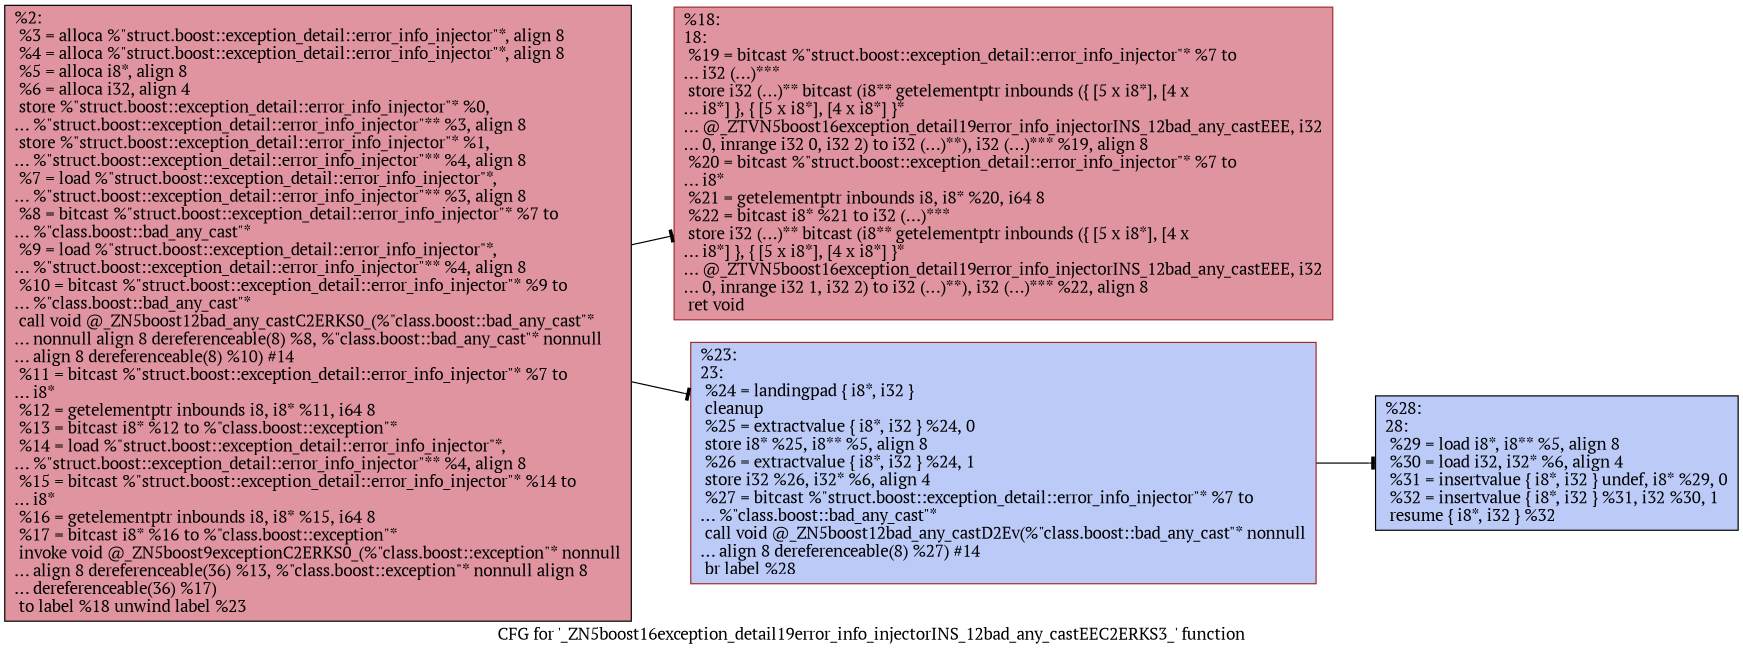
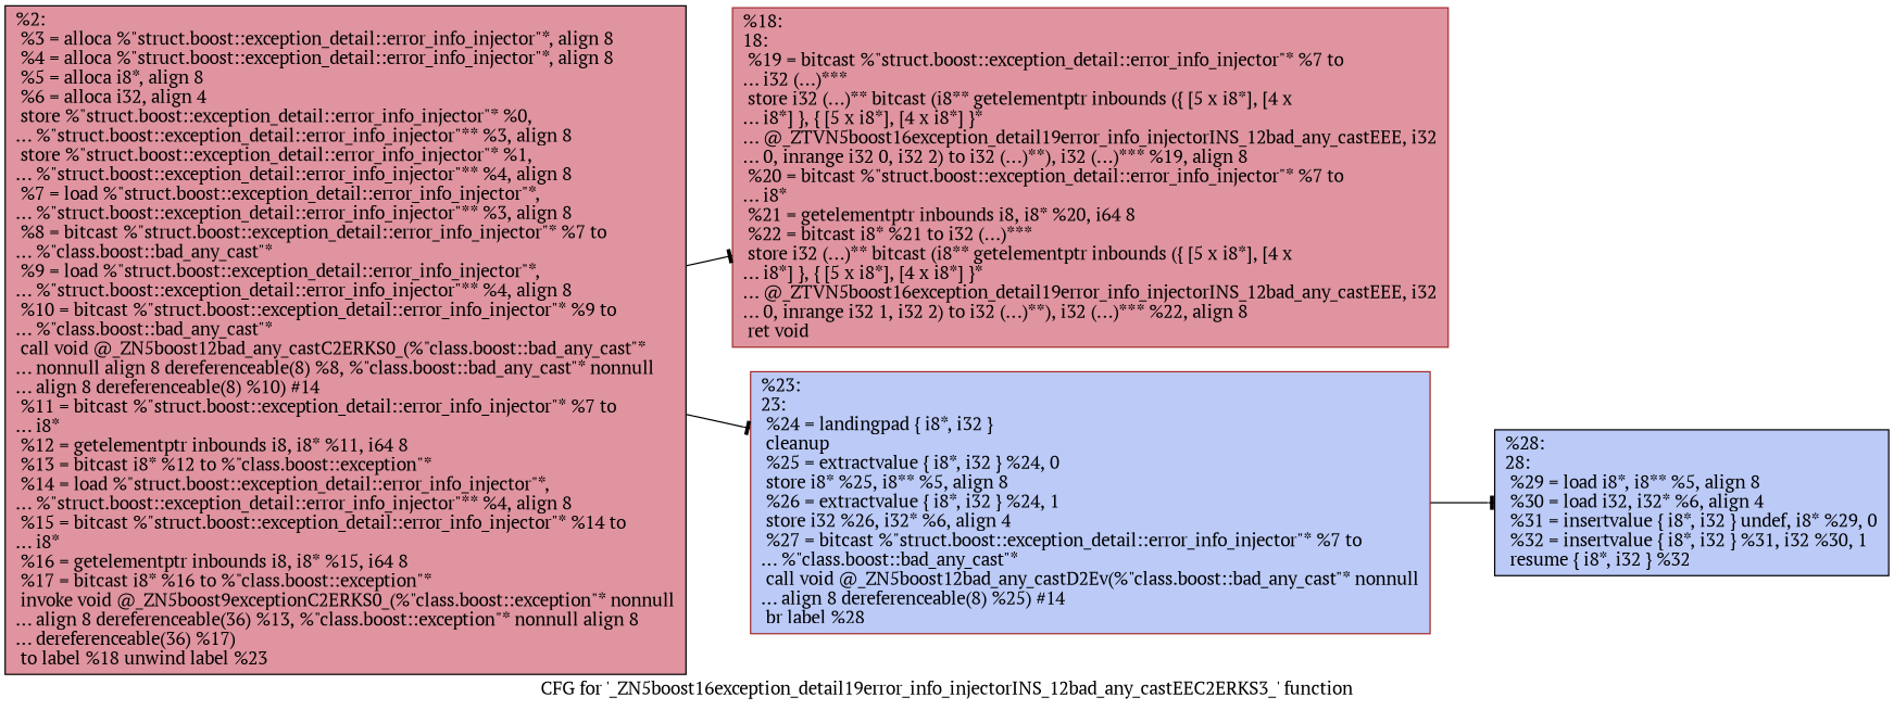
  digraph {
    label="CFG for '_ZN5boost16exception_detail19error_info_injectorINS_12bad_any_castEEC2ERKS3_' function"
    rankdir=LR
    fontname="PT Serif"
    node [color=black fillcolor="#b70d2870" shape=record style=filled fontname="PT Serif"]
    edge [arrowhead=tee fontname="PT Serif"]
    n1 [label="{%2:\l  %3 = alloca %\"struct.boost::exception_detail::error_info_injector\"*, align 8\l  %4 = alloca %\"struct.boost::exception_detail::error_info_injector\"*, align 8\l  %5 = alloca i8*, align 8\l  %6 = alloca i32, align 4\l  store %\"struct.boost::exception_detail::error_info_injector\"* %0,\l... %\"struct.boost::exception_detail::error_info_injector\"** %3, align 8\l  store %\"struct.boost::exception_detail::error_info_injector\"* %1,\l... %\"struct.boost::exception_detail::error_info_injector\"** %4, align 8\l  %7 = load %\"struct.boost::exception_detail::error_info_injector\"*,\l... %\"struct.boost::exception_detail::error_info_injector\"** %3, align 8\l  %8 = bitcast %\"struct.boost::exception_detail::error_info_injector\"* %7 to\l... %\"class.boost::bad_any_cast\"*\l  %9 = load %\"struct.boost::exception_detail::error_info_injector\"*,\l... %\"struct.boost::exception_detail::error_info_injector\"** %4, align 8\l  %10 = bitcast %\"struct.boost::exception_detail::error_info_injector\"* %9 to\l... %\"class.boost::bad_any_cast\"*\l  call void @_ZN5boost12bad_any_castC2ERKS0_(%\"class.boost::bad_any_cast\"*\l... nonnull align 8 dereferenceable(8) %8, %\"class.boost::bad_any_cast\"* nonnull\l... align 8 dereferenceable(8) %10) #14\l  %11 = bitcast %\"struct.boost::exception_detail::error_info_injector\"* %7 to\l... i8*\l  %12 = getelementptr inbounds i8, i8* %11, i64 8\l  %13 = bitcast i8* %12 to %\"class.boost::exception\"*\l  %14 = load %\"struct.boost::exception_detail::error_info_injector\"*,\l... %\"struct.boost::exception_detail::error_info_injector\"** %4, align 8\l  %15 = bitcast %\"struct.boost::exception_detail::error_info_injector\"* %14 to\l... i8*\l  %16 = getelementptr inbounds i8, i8* %15, i64 8\l  %17 = bitcast i8* %16 to %\"class.boost::exception\"*\l  invoke void @_ZN5boost9exceptionC2ERKS0_(%\"class.boost::exception\"* nonnull\l... align 8 dereferenceable(36) %13, %\"class.boost::exception\"* nonnull align 8\l... dereferenceable(36) %17)\l          to label %18 unwind label %23\l}"]
    n2 [color=brown label="{%18:\l18:                                               \l  %19 = bitcast %\"struct.boost::exception_detail::error_info_injector\"* %7 to\l... i32 (...)***\l  store i32 (...)** bitcast (i8** getelementptr inbounds (\{ [5 x i8*], [4 x\l... i8*] \}, \{ [5 x i8*], [4 x i8*] \}*\l... @_ZTVN5boost16exception_detail19error_info_injectorINS_12bad_any_castEEE, i32\l... 0, inrange i32 0, i32 2) to i32 (...)**), i32 (...)*** %19, align 8\l  %20 = bitcast %\"struct.boost::exception_detail::error_info_injector\"* %7 to\l... i8*\l  %21 = getelementptr inbounds i8, i8* %20, i64 8\l  %22 = bitcast i8* %21 to i32 (...)***\l  store i32 (...)** bitcast (i8** getelementptr inbounds (\{ [5 x i8*], [4 x\l... i8*] \}, \{ [5 x i8*], [4 x i8*] \}*\l... @_ZTVN5boost16exception_detail19error_info_injectorINS_12bad_any_castEEE, i32\l... 0, inrange i32 1, i32 2) to i32 (...)**), i32 (...)*** %22, align 8\l  ret void\l}"]
-   n3 [color=brown fillcolor="#6687ed70" label="{%23:\l23:                                               \l  %24 = landingpad \{ i8*, i32 \}\l          cleanup\l  %25 = extractvalue \{ i8*, i32 \} %24, 0\l  store i8* %25, i8** %5, align 8\l  %26 = extractvalue \{ i8*, i32 \} %24, 1\l  store i32 %26, i32* %6, align 4\l  %27 = bitcast %\"struct.boost::exception_detail::error_info_injector\"* %7 to\l... %\"class.boost::bad_any_cast\"*\l  call void @_ZN5boost12bad_any_castD2Ev(%\"class.boost::bad_any_cast\"* nonnull\l... align 8 dereferenceable(8) %27) #14\l  br label %28\l}"]
+   n3 [color=brown fillcolor="#6687ed70" label="{%23:\l23:                                               \l  %24 = landingpad \{ i8*, i32 \}\l          cleanup\l  %25 = extractvalue \{ i8*, i32 \} %24, 0\l  store i8* %25, i8** %5, align 8\l  %26 = extractvalue \{ i8*, i32 \} %24, 1\l  store i32 %26, i32* %6, align 4\l  %27 = bitcast %\"struct.boost::exception_detail::error_info_injector\"* %7 to\l... %\"class.boost::bad_any_cast\"*\l  call void @_ZN5boost12bad_any_castD2Ev(%\"class.boost::bad_any_cast\"* nonnull\l... align 8 dereferenceable(8) %25) #14\l  br label %28\l}"]
    n4 [fillcolor="#6687ed70" label="{%28:\l28:                                               \l  %29 = load i8*, i8** %5, align 8\l  %30 = load i32, i32* %6, align 4\l  %31 = insertvalue \{ i8*, i32 \} undef, i8* %29, 0\l  %32 = insertvalue \{ i8*, i32 \} %31, i32 %30, 1\l  resume \{ i8*, i32 \} %32\l}"]
    n1 -> n2
    n1 -> n3
    n3 -> n4
  }
